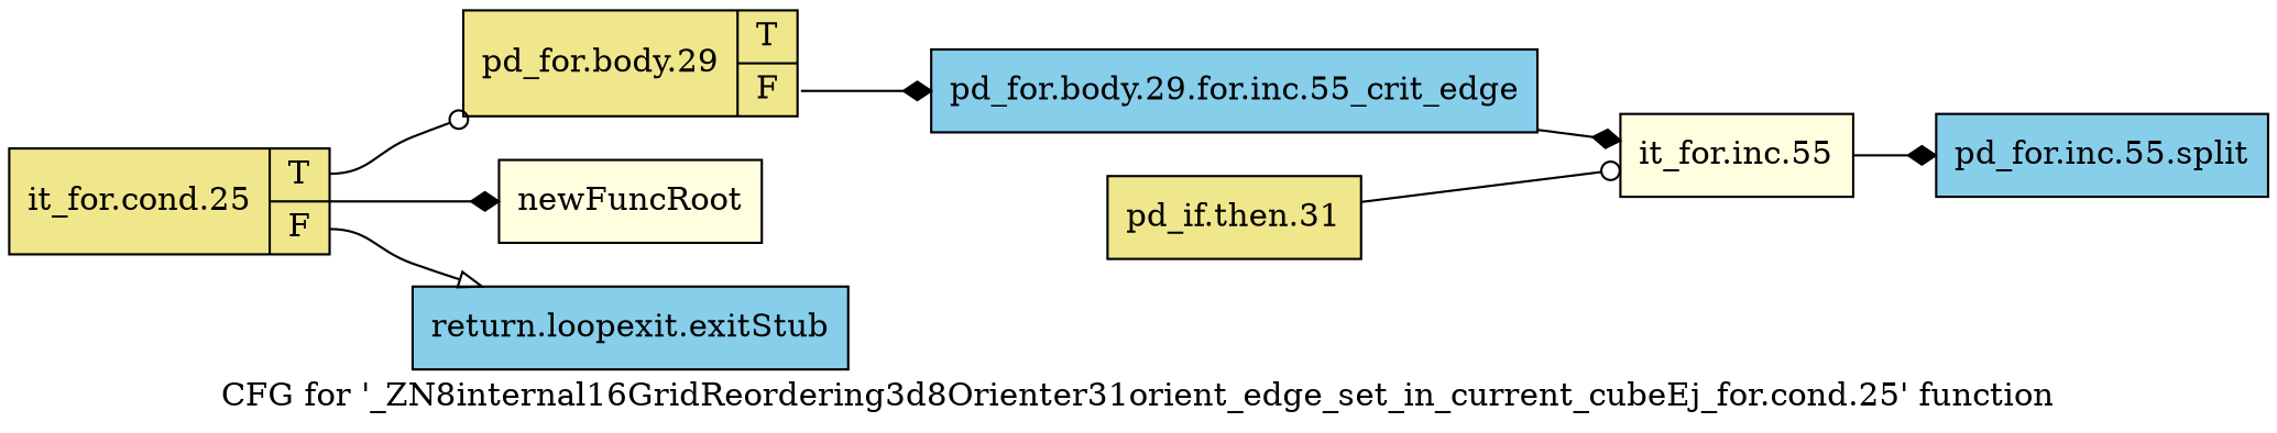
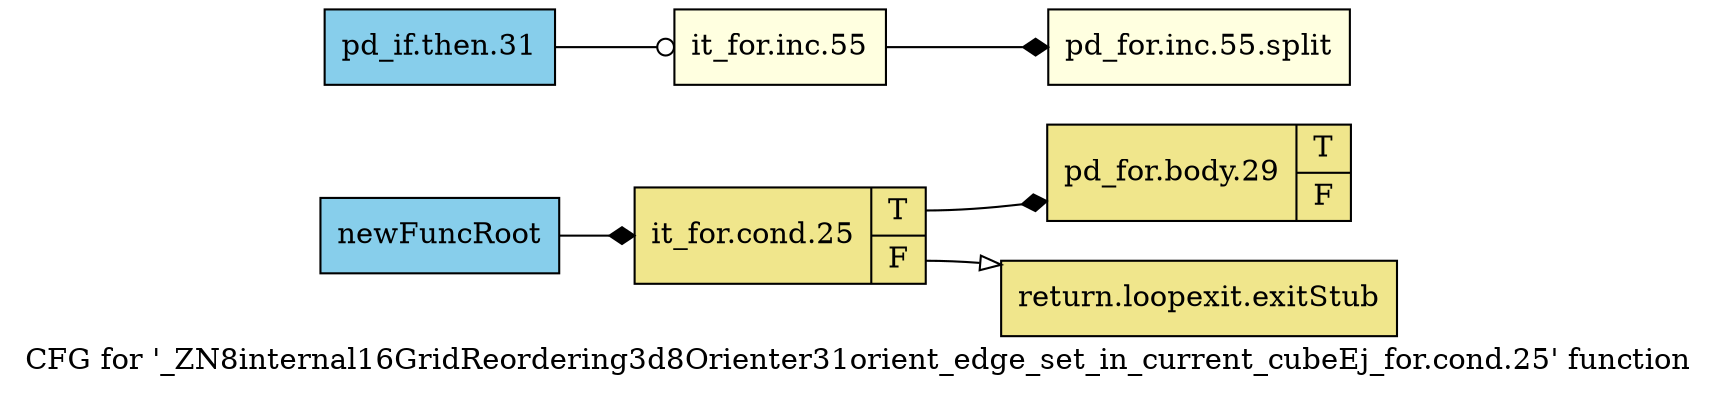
  digraph {
    label="CFG for '_ZN8internal16GridReordering3d8Orienter31orient_edge_set_in_current_cubeEj_for.cond.25' function"
    rankdir=LR
    node [fillcolor=khaki shape=record style=filled]
    edge [arrowhead=diamond]
-   n1 [fillcolor=lightyellow label="{newFuncRoot}"]
+   n1 [fillcolor=skyblue label="{newFuncRoot}"]
    n2 [label="{it_for.cond.25|{<s0>T|<s1>F}}"]
-   n3 [fillcolor=skyblue label="{return.loopexit.exitStub}"]
+   n3 [label="{return.loopexit.exitStub}"]
    n4 [label="{pd_for.body.29|{<s0>T|<s1>F}}"]
-   n5 [fillcolor=skyblue label="{pd_for.body.29.for.inc.55_crit_edge}"]
-   n6 [label="{pd_if.then.31}"]
+   n6 [fillcolor=skyblue label="{pd_if.then.31}"]
    n7 [fillcolor=lightyellow label="{it_for.inc.55}"]
-   n8 [fillcolor=skyblue label="{pd_for.inc.55.split}"]
-   n2 -> n1
+   n8 [fillcolor=lightyellow label="{pd_for.inc.55.split}"]
+   n1 -> n2
    n2 -> n3 [arrowhead=onormal tailport=s1]
-   n2 -> n4 [arrowhead=odot tailport=s0]
-   n4 -> n5 [tailport=s1]
-   n5 -> n7
+   n2 -> n4 [tailport=s0]
    n6 -> n7 [arrowhead=odot]
    n7 -> n8
  }
